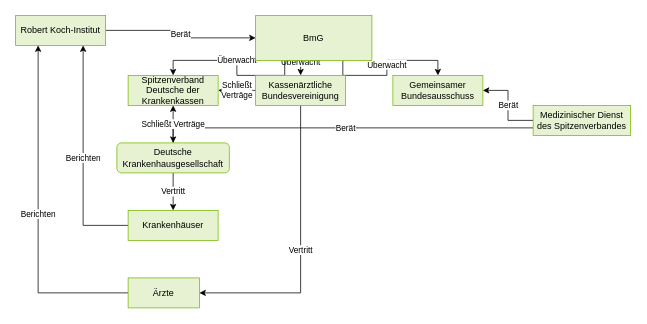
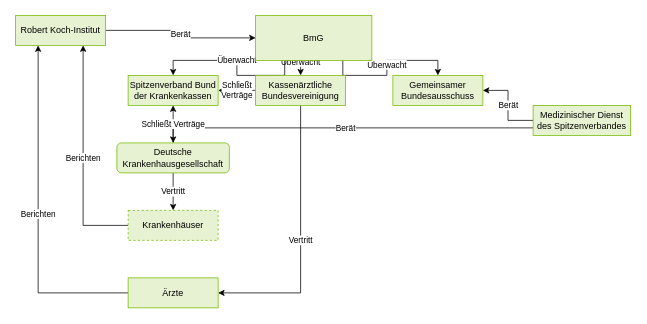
  <mxCell id="0" />
  <mxCell id="1" parent="0" />
  <mxCell id="2" value="Überwacht" style="edgeStyle=orthogonalEdgeStyle;rounded=0;orthogonalLoop=1;jettySize=auto;html=1;entryX=0.5;entryY=0;entryDx=0;entryDy=0;exitX=0.75;exitY=1;exitDx=0;exitDy=0;" parent="1" source="5" target="6" edge="1"><mxGeometry relative="1" as="geometry" /></mxCell>
  <mxCell id="3" value="Überwacht" style="edgeStyle=orthogonalEdgeStyle;rounded=0;orthogonalLoop=1;jettySize=auto;html=1;exitX=0.5;exitY=1;exitDx=0;exitDy=0;entryX=0.5;entryY=0;entryDx=0;entryDy=0;" parent="1" source="5" target="9" edge="1"><mxGeometry relative="1" as="geometry" /></mxCell>
  <mxCell id="4" value="Überwacht" style="edgeStyle=orthogonalEdgeStyle;rounded=0;orthogonalLoop=1;jettySize=auto;html=1;exitX=0.25;exitY=1;exitDx=0;exitDy=0;entryX=0.5;entryY=0;entryDx=0;entryDy=0;" parent="1" source="5" target="16" edge="1"><mxGeometry relative="1" as="geometry" /></mxCell>
  <mxCell id="5" value="BmG" style="rounded=0;whiteSpace=wrap;html=1;fillColor=#e7f2d3;strokeColor=#76B900;fontColor=#000000;" parent="1" vertex="1"><mxGeometry x="340" y="20" width="155" height="60" as="geometry" /></mxCell>
  <mxCell id="6" value="Gemeinsamer Bundesausschuss" style="rounded=0;whiteSpace=wrap;html=1;fillColor=#e7f2d3;strokeColor=#76B900;fontColor=#000000;" parent="1" vertex="1"><mxGeometry x="523" y="100" width="120" height="40" as="geometry" /></mxCell>
  <mxCell id="7" value="Vertritt" style="edgeStyle=orthogonalEdgeStyle;rounded=0;orthogonalLoop=1;jettySize=auto;html=1;exitX=0.5;exitY=1;exitDx=0;exitDy=0;entryX=1;entryY=0.5;entryDx=0;entryDy=0;" edge="1" parent="1" source="9" target="22"><mxGeometry relative="1" as="geometry" /></mxCell>
  <mxCell id="8" value="Schließt&lt;br&gt;Verträge" style="edgeStyle=orthogonalEdgeStyle;rounded=0;orthogonalLoop=1;jettySize=auto;html=1;exitX=0;exitY=0.5;exitDx=0;exitDy=0;entryX=1;entryY=0.5;entryDx=0;entryDy=0;" edge="1" parent="1" source="9" target="16"><mxGeometry relative="1" as="geometry" /></mxCell>
  <mxCell id="9" value="Kassenärztliche Bundesvereinigung" style="rounded=0;whiteSpace=wrap;html=1;fillColor=#e7f2d3;strokeColor=#76B900;fontColor=#000000;" parent="1" vertex="1"><mxGeometry x="340" y="100" width="120" height="40" as="geometry" /></mxCell>
  <mxCell id="10" value="Berät" style="edgeStyle=orthogonalEdgeStyle;rounded=0;orthogonalLoop=1;jettySize=auto;html=1;exitX=0;exitY=0.75;exitDx=0;exitDy=0;" edge="1" parent="1" source="12" target="15"><mxGeometry relative="1" as="geometry" /></mxCell>
  <mxCell id="11" value="Berät" style="edgeStyle=orthogonalEdgeStyle;rounded=0;orthogonalLoop=1;jettySize=auto;html=1;exitX=0;exitY=0.5;exitDx=0;exitDy=0;entryX=1;entryY=0.5;entryDx=0;entryDy=0;" edge="1" parent="1" source="12" target="6"><mxGeometry relative="1" as="geometry" /></mxCell>
  <mxCell id="12" value="Medizinischer Dienst des Spitzenverbandes" style="rounded=0;whiteSpace=wrap;html=1;fillColor=#e7f2d3;strokeColor=#76B900;fontColor=#000000;" parent="1" vertex="1"><mxGeometry x="710" y="140" width="130" height="40" as="geometry" /></mxCell>
  <mxCell id="13" value="Vertritt" style="edgeStyle=orthogonalEdgeStyle;rounded=0;orthogonalLoop=1;jettySize=auto;html=1;exitX=0.5;exitY=1;exitDx=0;exitDy=0;entryX=0.5;entryY=0;entryDx=0;entryDy=0;" edge="1" parent="1" source="15" target="20"><mxGeometry relative="1" as="geometry" /></mxCell>
  <mxCell id="14" value="Schließt Verträge" style="edgeStyle=orthogonalEdgeStyle;rounded=0;orthogonalLoop=1;jettySize=auto;html=1;exitX=0.5;exitY=0;exitDx=0;exitDy=0;entryX=0.5;entryY=1;entryDx=0;entryDy=0;" edge="1" parent="1" source="15" target="16"><mxGeometry relative="1" as="geometry" /></mxCell>
  <mxCell id="15" value="Deutsche Krankenhausgesellschaft" style="whiteSpace=wrap;html=1;fillColor=#e7f2d3;strokeColor=#76B900;fontColor=#000000;rounded=1;" parent="1" vertex="1"><mxGeometry x="155" y="190" width="150" height="40" as="geometry" /></mxCell>
- <mxCell id="16" value="Spitzenverband Deutsche der Krankenkassen" style="rounded=0;whiteSpace=wrap;html=1;fillColor=#e7f2d3;strokeColor=#76B900;fontColor=#000000;" parent="1" vertex="1"><mxGeometry x="170" y="100" width="120" height="40" as="geometry" /></mxCell>
+ <mxCell id="16" value="Spitzenverband Bund der Krankenkassen" style="rounded=0;whiteSpace=wrap;html=1;fillColor=#e7f2d3;strokeColor=#76B900;fontColor=#000000;" parent="1" vertex="1"><mxGeometry x="170" y="100" width="120" height="40" as="geometry" /></mxCell>
  <mxCell id="17" value="Berät" style="edgeStyle=orthogonalEdgeStyle;rounded=0;orthogonalLoop=1;jettySize=auto;html=1;exitX=1;exitY=0.5;exitDx=0;exitDy=0;entryX=0;entryY=0.5;entryDx=0;entryDy=0;" edge="1" parent="1" source="18" target="5"><mxGeometry relative="1" as="geometry" /></mxCell>
  <mxCell id="18" value="Robert Koch-Institut" style="rounded=0;whiteSpace=wrap;html=1;fillColor=#e7f2d3;strokeColor=#76B900;fontColor=#000000;" vertex="1" parent="1"><mxGeometry x="20" y="20" width="120" height="40" as="geometry" /></mxCell>
  <mxCell id="19" value="Berichten" style="edgeStyle=orthogonalEdgeStyle;rounded=0;orthogonalLoop=1;jettySize=auto;html=1;exitX=0;exitY=0.5;exitDx=0;exitDy=0;entryX=0.75;entryY=1;entryDx=0;entryDy=0;" edge="1" parent="1" source="20" target="18"><mxGeometry relative="1" as="geometry" /></mxCell>
- <mxCell id="20" value="Krankenhäuser" style="rounded=0;whiteSpace=wrap;html=1;fillColor=#e7f2d3;strokeColor=#76B900;fontColor=#000000;" vertex="1" parent="1"><mxGeometry x="170" y="280" width="120" height="40" as="geometry" /></mxCell>
+ <mxCell id="20" value="Krankenhäuser" style="rounded=0;whiteSpace=wrap;html=1;fillColor=#e7f2d3;strokeColor=#76B900;fontColor=#000000;dashed=1;" vertex="1" parent="1"><mxGeometry x="170" y="280" width="120" height="40" as="geometry" /></mxCell>
  <mxCell id="21" value="Berichten" style="edgeStyle=orthogonalEdgeStyle;rounded=0;orthogonalLoop=1;jettySize=auto;html=1;exitX=0;exitY=0.5;exitDx=0;exitDy=0;entryX=0.25;entryY=1;entryDx=0;entryDy=0;" edge="1" parent="1" source="22" target="18"><mxGeometry relative="1" as="geometry" /></mxCell>
- <mxCell id="22" value="Ärzte" style="rounded=0;whiteSpace=wrap;html=1;fillColor=#e7f2d3;strokeColor=#76B900;fontColor=#000000;" vertex="1" parent="1"><mxGeometry x="170" y="370" width="95" height="40" as="geometry" /></mxCell>
+ <mxCell id="22" value="Ärzte" style="rounded=0;whiteSpace=wrap;html=1;fillColor=#e7f2d3;strokeColor=#76B900;fontColor=#000000;" vertex="1" parent="1"><mxGeometry x="170" y="370" width="120" height="40" as="geometry" /></mxCell>
